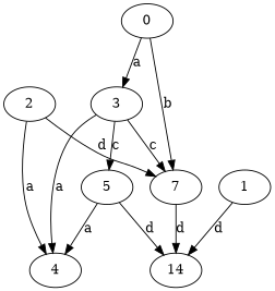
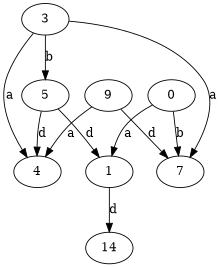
  strict digraph {
-   2
+   2 [label=9]
    4
    7
    n4 [label=14]
    3
    5
    0
    1
    2 -> 4 [label=a]
    2 -> 7 [label=d]
-   7 -> n4 [label=d]
    3 -> 4 [label=a]
-   3 -> 7 [label=c]
-   3 -> 5 [label=c]
-   5 -> 4 [label=a]
-   5 -> n4 [label=d]
+   3 -> 7 [label=a]
+   3 -> 5 [label=b]
+   5 -> 4 [label=d]
+   5 -> 1 [label=d]
    0 -> 7 [label=b]
-   0 -> 3 [label=a]
+   0 -> 1 [label=a]
    1 -> n4 [label=d]
  }
